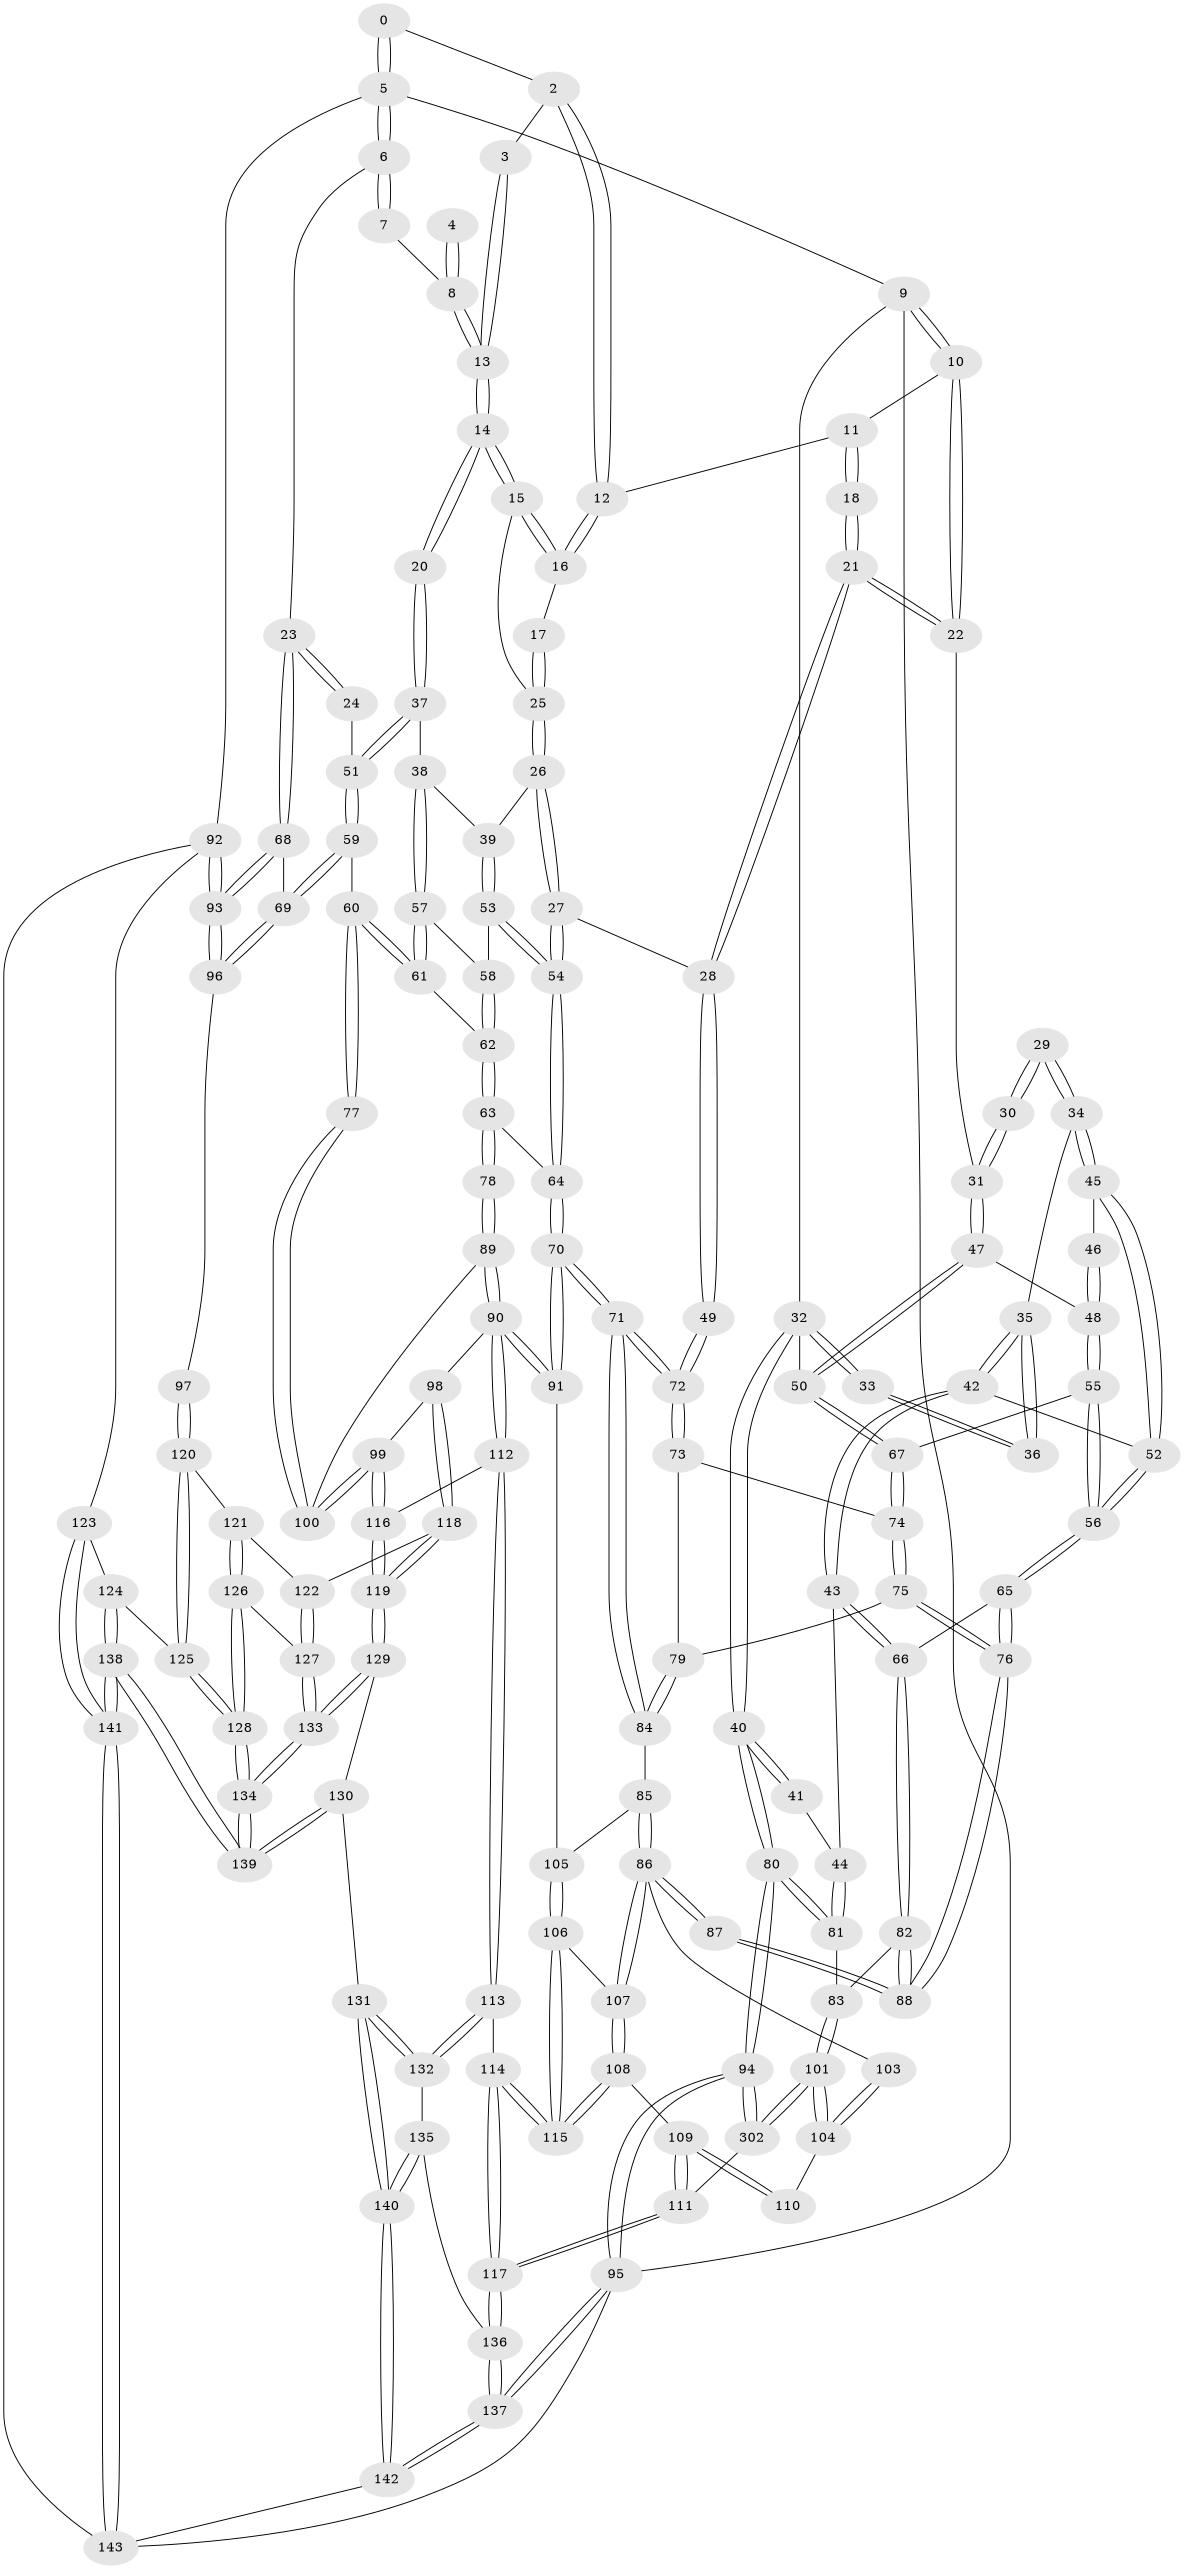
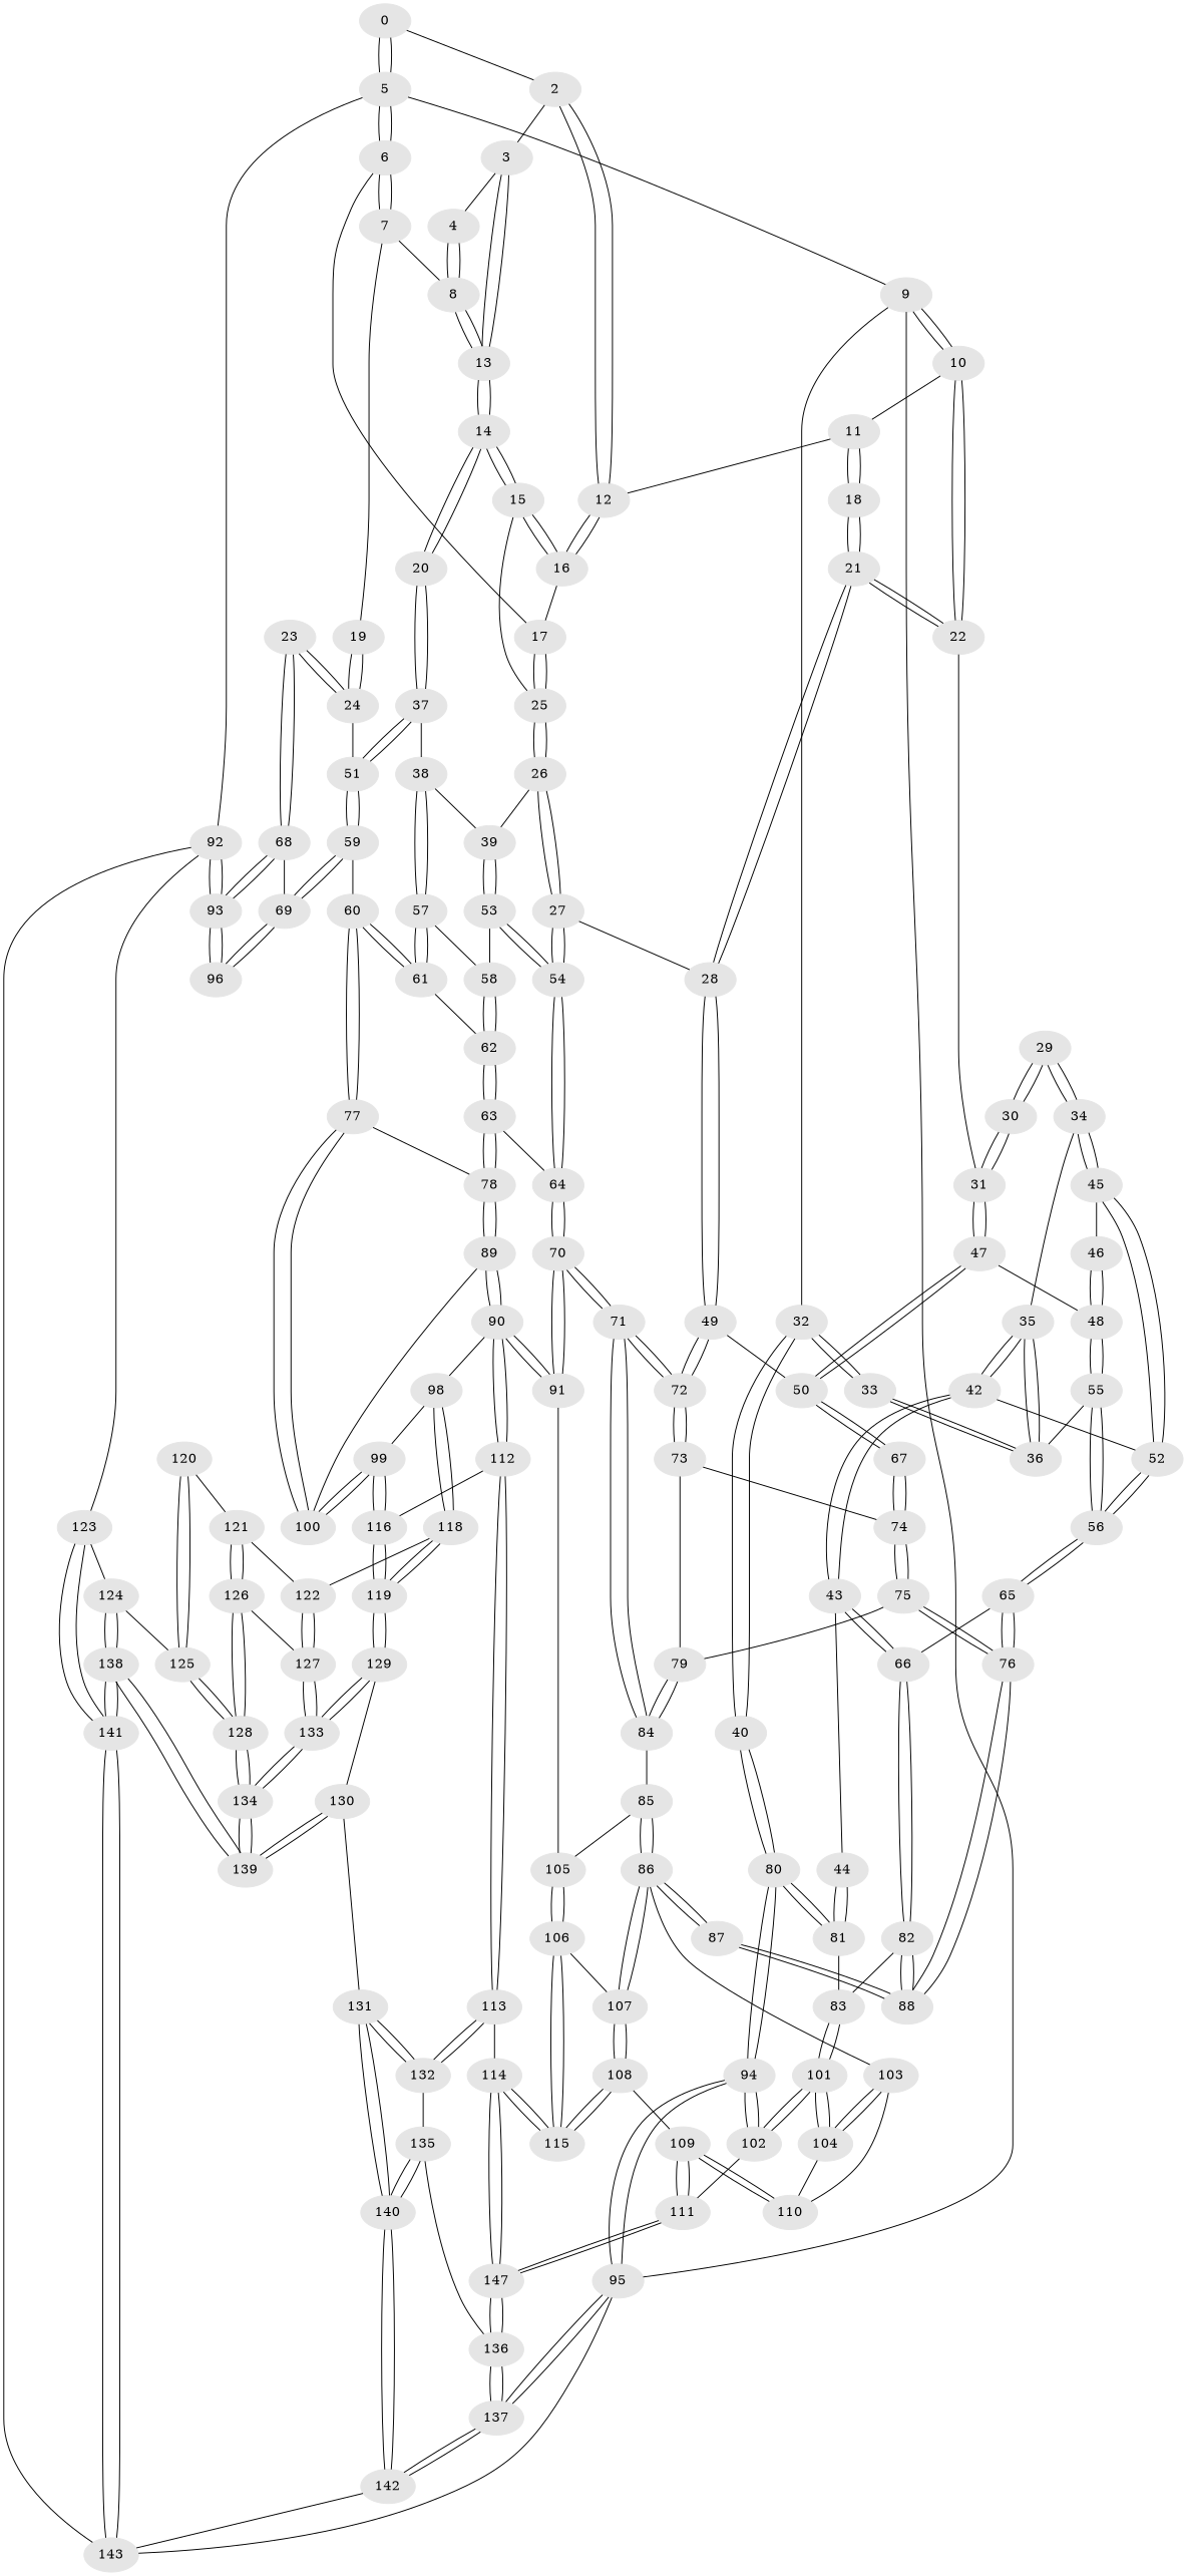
  graph {
    node [color=gray90 style=filled]
    n1 [label=0]
    2
    5
    3
    12
    6
    9
    92
    4
    13
    16
    8
    14
    7
    23
    10
    32
    95
    93
    123
    143
+   19
    24
    68
    11
    22
    33
    40
    137
    18
    31
    21
    17
    15
    20
    25
    37
    26
    28
    51
    38
    49
    47
    69
    59
    27
    39
    54
    53
    64
    50
    72
    29
    30
    34
    35
    45
    48
    36
-   41
    80
    42
    52
    46
    43
    57
    58
    61
    44
    81
    94
    66
    56
    82
    83
    55
    67
    73
    74
    60
    65
    62
    70
    76
    63
    77
    96
    78
    100
    89
    71
    91
    88
    75
-   97
    84
    105
    85
    79
    90
-   102 [label=302]
+   102
    101
    104
    86
    87
    107
    103
    106
    108
    110
    112
    98
    116
    113
    124
    141
    111
    142
    120
    99
    118
    121
    125
    119
    122
-   117
+   117 [label=147]
    115
    109
    136
    114
    132
    135
    129
    127
    133
    130
    126
    128
    138
    139
    134
    131
    140
    n1 -- 2
    n1 -- 5
    n1 -- 5
    2 -- 3
    2 -- 12
    2 -- 12
    5 -- 6
    5 -- 6
    5 -- 9
    5 -- 92
+   3 -- 4
    3 -- 13
    3 -- 13
    12 -- 16
    12 -- 16
    6 -- 7
    6 -- 7
-   6 -- 23
+   6 -- 17
    9 -- 10
    9 -- 10
    9 -- 32
    9 -- 95
    92 -- 93
    92 -- 93
    92 -- 123
    92 -- 143
    4 -- 8
    4 -- 8
    13 -- 14
    13 -- 14
    16 -- 17
    8 -- 13
    8 -- 13
    14 -- 15
    14 -- 15
    14 -- 20
    14 -- 20
    7 -- 8
+   7 -- 19
    23 -- 24
    23 -- 24
    23 -- 68
    23 -- 68
    10 -- 11
    10 -- 22
    10 -- 22
    32 -- 33
    32 -- 33
    32 -- 40
    32 -- 40
    95 -- 143
    95 -- 137
    95 -- 137
    93 -- 96
    93 -- 96
    123 -- 124
    123 -- 141
    123 -- 141
+   19 -- 24
+   19 -- 24
    24 -- 51
    68 -- 93
    68 -- 93
    68 -- 69
    11 -- 12
    11 -- 18
    11 -- 18
    22 -- 31
    33 -- 36
    33 -- 36
-   40 -- 41
-   40 -- 41
    40 -- 80
    40 -- 80
    137 -- 142
    137 -- 142
    18 -- 21
    18 -- 21
    31 -- 47
    31 -- 47
    21 -- 22
    21 -- 22
    21 -- 28
    21 -- 28
    17 -- 25
    17 -- 25
    15 -- 16
    15 -- 16
    15 -- 25
    20 -- 37
    20 -- 37
    25 -- 26
    25 -- 26
    37 -- 51
    37 -- 51
    37 -- 38
    26 -- 27
    26 -- 27
    26 -- 39
    28 -- 49
    28 -- 49
    51 -- 59
    51 -- 59
    38 -- 39
    38 -- 57
    38 -- 57
-   32 -- 50
+   49 -- 50
    49 -- 72
    49 -- 72
    47 -- 50
    47 -- 50
    47 -- 48
    69 -- 96
    69 -- 96
    59 -- 69
    59 -- 69
    59 -- 60
    27 -- 28
    27 -- 54
    27 -- 54
    39 -- 53
    39 -- 53
    54 -- 64
    54 -- 64
    53 -- 54
    53 -- 54
    53 -- 58
    64 -- 70
    64 -- 70
    50 -- 67
    50 -- 67
    72 -- 73
    72 -- 73
    29 -- 30
    29 -- 30
    29 -- 34
    29 -- 34
    30 -- 31
    30 -- 31
    34 -- 35
    34 -- 45
    34 -- 45
    35 -- 36
    35 -- 36
    35 -- 42
    35 -- 42
    45 -- 52
    45 -- 52
    45 -- 46
    48 -- 55
    48 -- 55
-   41 -- 44
    80 -- 81
    80 -- 81
    80 -- 94
    80 -- 94
    42 -- 52
    42 -- 43
    42 -- 43
    52 -- 56
    52 -- 56
    46 -- 48
    46 -- 48
    43 -- 44
    43 -- 66
    43 -- 66
    57 -- 58
    57 -- 61
    57 -- 61
    58 -- 62
    58 -- 62
    61 -- 62
    44 -- 81
    44 -- 81
    81 -- 83
    94 -- 95
    94 -- 95
    94 -- 102
    94 -- 102
    66 -- 82
    66 -- 82
    56 -- 65
    56 -- 65
    82 -- 83
    82 -- 88
    82 -- 88
    83 -- 101
    83 -- 101
    55 -- 56
    55 -- 56
-   55 -- 67
+   55 -- 36
    67 -- 74
    67 -- 74
    73 -- 74
    73 -- 79
    74 -- 75
    74 -- 75
    60 -- 61
    60 -- 61
    60 -- 77
    60 -- 77
    65 -- 66
    65 -- 76
    65 -- 76
    62 -- 63
    62 -- 63
    70 -- 71
    70 -- 71
    70 -- 91
    70 -- 91
    76 -- 88
    76 -- 88
    63 -- 64
    63 -- 78
    63 -- 78
+   77 -- 78
    77 -- 100
    77 -- 100
-   96 -- 97
    78 -- 89
    78 -- 89
    89 -- 100
    89 -- 90
    89 -- 90
    71 -- 72
    71 -- 72
    71 -- 84
    71 -- 84
    91 -- 105
    75 -- 76
    75 -- 76
    75 -- 79
-   97 -- 120
-   97 -- 120
    84 -- 85
    105 -- 106
    105 -- 106
    85 -- 105
    85 -- 86
    85 -- 86
    79 -- 84
    79 -- 84
    90 -- 91
    90 -- 91
    90 -- 112
    90 -- 112
    90 -- 98
    102 -- 111
    101 -- 102
    101 -- 102
    101 -- 104
    101 -- 104
    104 -- 110
    86 -- 87
    86 -- 87
    86 -- 107
    86 -- 107
    86 -- 103
    87 -- 88
    87 -- 88
    107 -- 108
    107 -- 108
    103 -- 104
    103 -- 104
+   103 -- 110
    106 -- 107
    106 -- 115
    106 -- 115
    108 -- 115
    108 -- 115
    108 -- 109
    112 -- 116
    112 -- 113
    112 -- 113
    98 -- 99
    98 -- 118
    98 -- 118
    116 -- 119
    116 -- 119
    113 -- 114
    113 -- 132
    113 -- 132
    124 -- 125
    124 -- 138
    124 -- 138
    141 -- 143
    141 -- 143
    111 -- 117
    111 -- 117
    142 -- 143
    120 -- 121
    120 -- 125
    120 -- 125
    99 -- 100
    99 -- 100
    99 -- 116
    99 -- 116
    118 -- 119
    118 -- 119
    118 -- 122
    121 -- 122
    121 -- 126
    121 -- 126
    125 -- 128
    125 -- 128
    119 -- 129
    119 -- 129
    122 -- 127
    122 -- 127
    117 -- 136
    117 -- 136
    109 -- 110
    109 -- 110
    109 -- 111
    109 -- 111
    136 -- 137
    136 -- 137
    114 -- 117
    114 -- 117
    114 -- 115
    114 -- 115
    132 -- 135
    135 -- 136
    135 -- 140
    135 -- 140
    129 -- 133
    129 -- 133
    129 -- 130
    127 -- 133
    127 -- 133
    133 -- 134
    133 -- 134
    130 -- 139
    130 -- 139
    130 -- 131
    126 -- 127
    126 -- 128
    126 -- 128
    128 -- 134
    128 -- 134
    138 -- 141
    138 -- 141
    138 -- 139
    138 -- 139
    134 -- 139
    134 -- 139
    131 -- 132
    131 -- 132
    131 -- 140
    131 -- 140
    140 -- 142
    140 -- 142
  }
